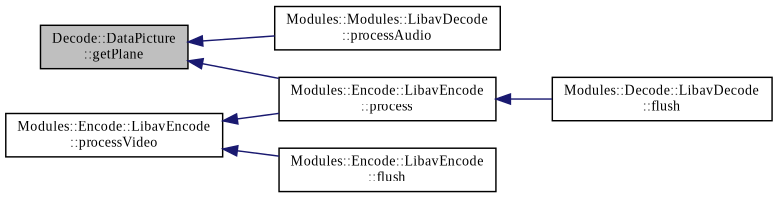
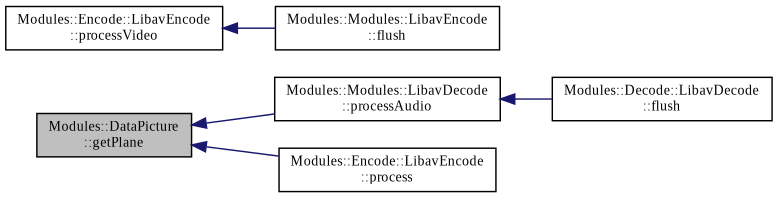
  digraph {
    fontname="Liberation Serif"
    rankdir=LR
    node [color=black fillcolor=white fontname="Liberation Serif" fontsize=10 shape=record style=filled]
    edge [color=midnightblue dir=back fontname="Liberation Serif" fontsize=10 labelfontname=Helvetica labelfontsize=10 style=solid]
-   n1 [fillcolor=grey75 fontcolor=black height=0.2 label="Decode::DataPicture\l::getPlane" width=0.4]
+   n1 [fillcolor=grey75 fontcolor=black height=0.2 label="Modules::DataPicture\l::getPlane" width=0.4]
    n2 [height=0.2 label="Modules::Modules::LibavDecode\l::processAudio" width=0.4]
    n3 [height=0.2 label="Modules::Encode::LibavEncode\l::process" width=0.4]
    n4 [height=0.2 label="Modules::Decode::LibavDecode\l::flush" width=0.4]
    n5 [height=0.2 label="Modules::Encode::LibavEncode\l::processVideo" width=0.4]
-   n6 [height=0.2 label="Modules::Encode::LibavEncode\l::flush" width=0.4]
+   n6 [height=0.2 label="Modules::Modules::LibavEncode\l::flush" width=0.4]
    n1 -> n2
    n1 -> n3
-   n3 -> n4
-   n5 -> n3
+   n2 -> n4
    n5 -> n6
  }
